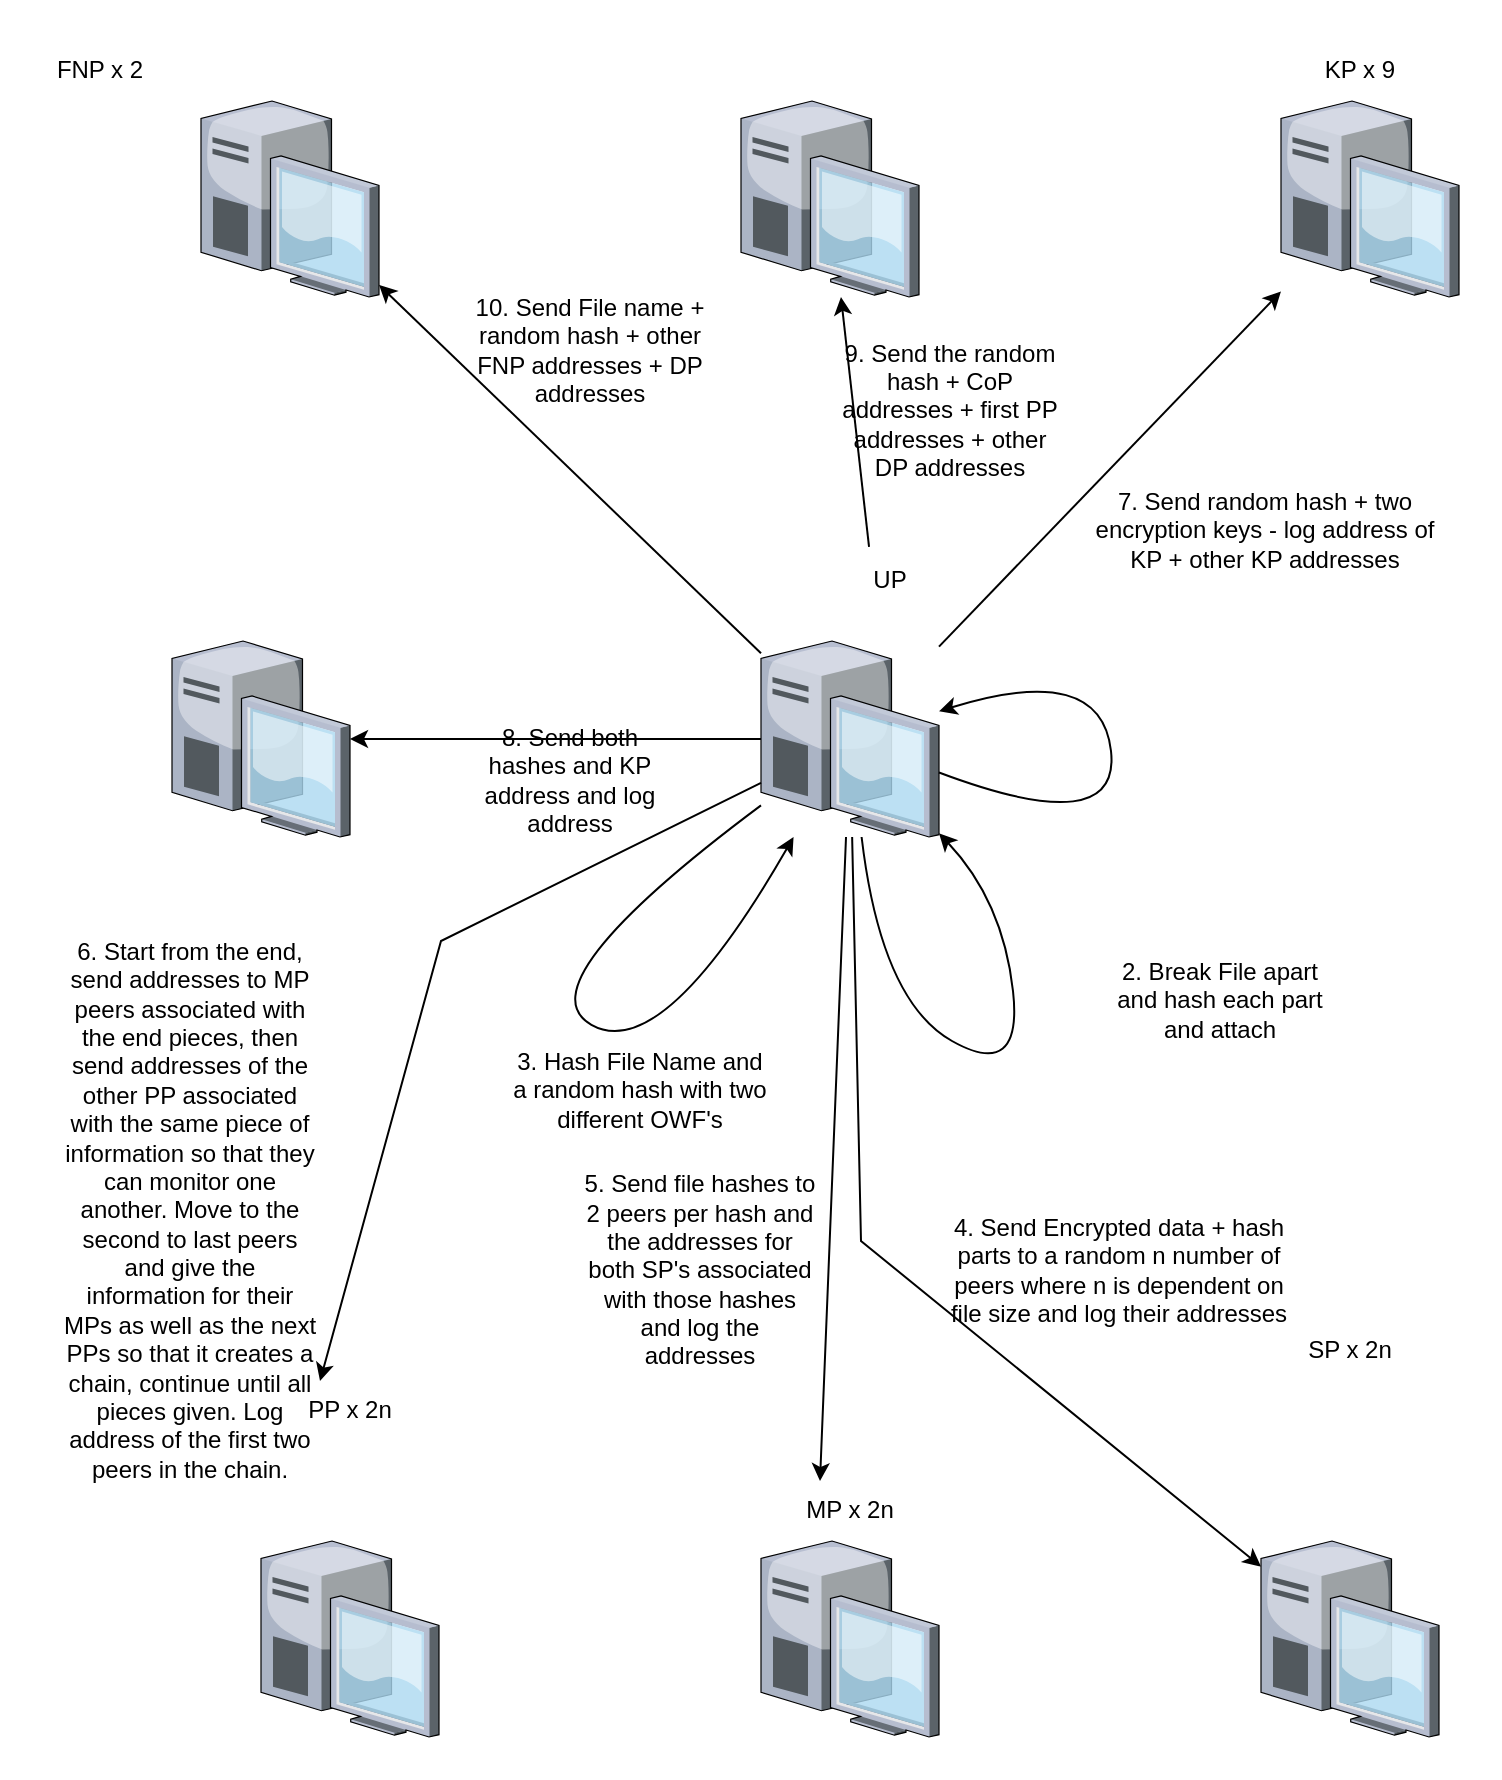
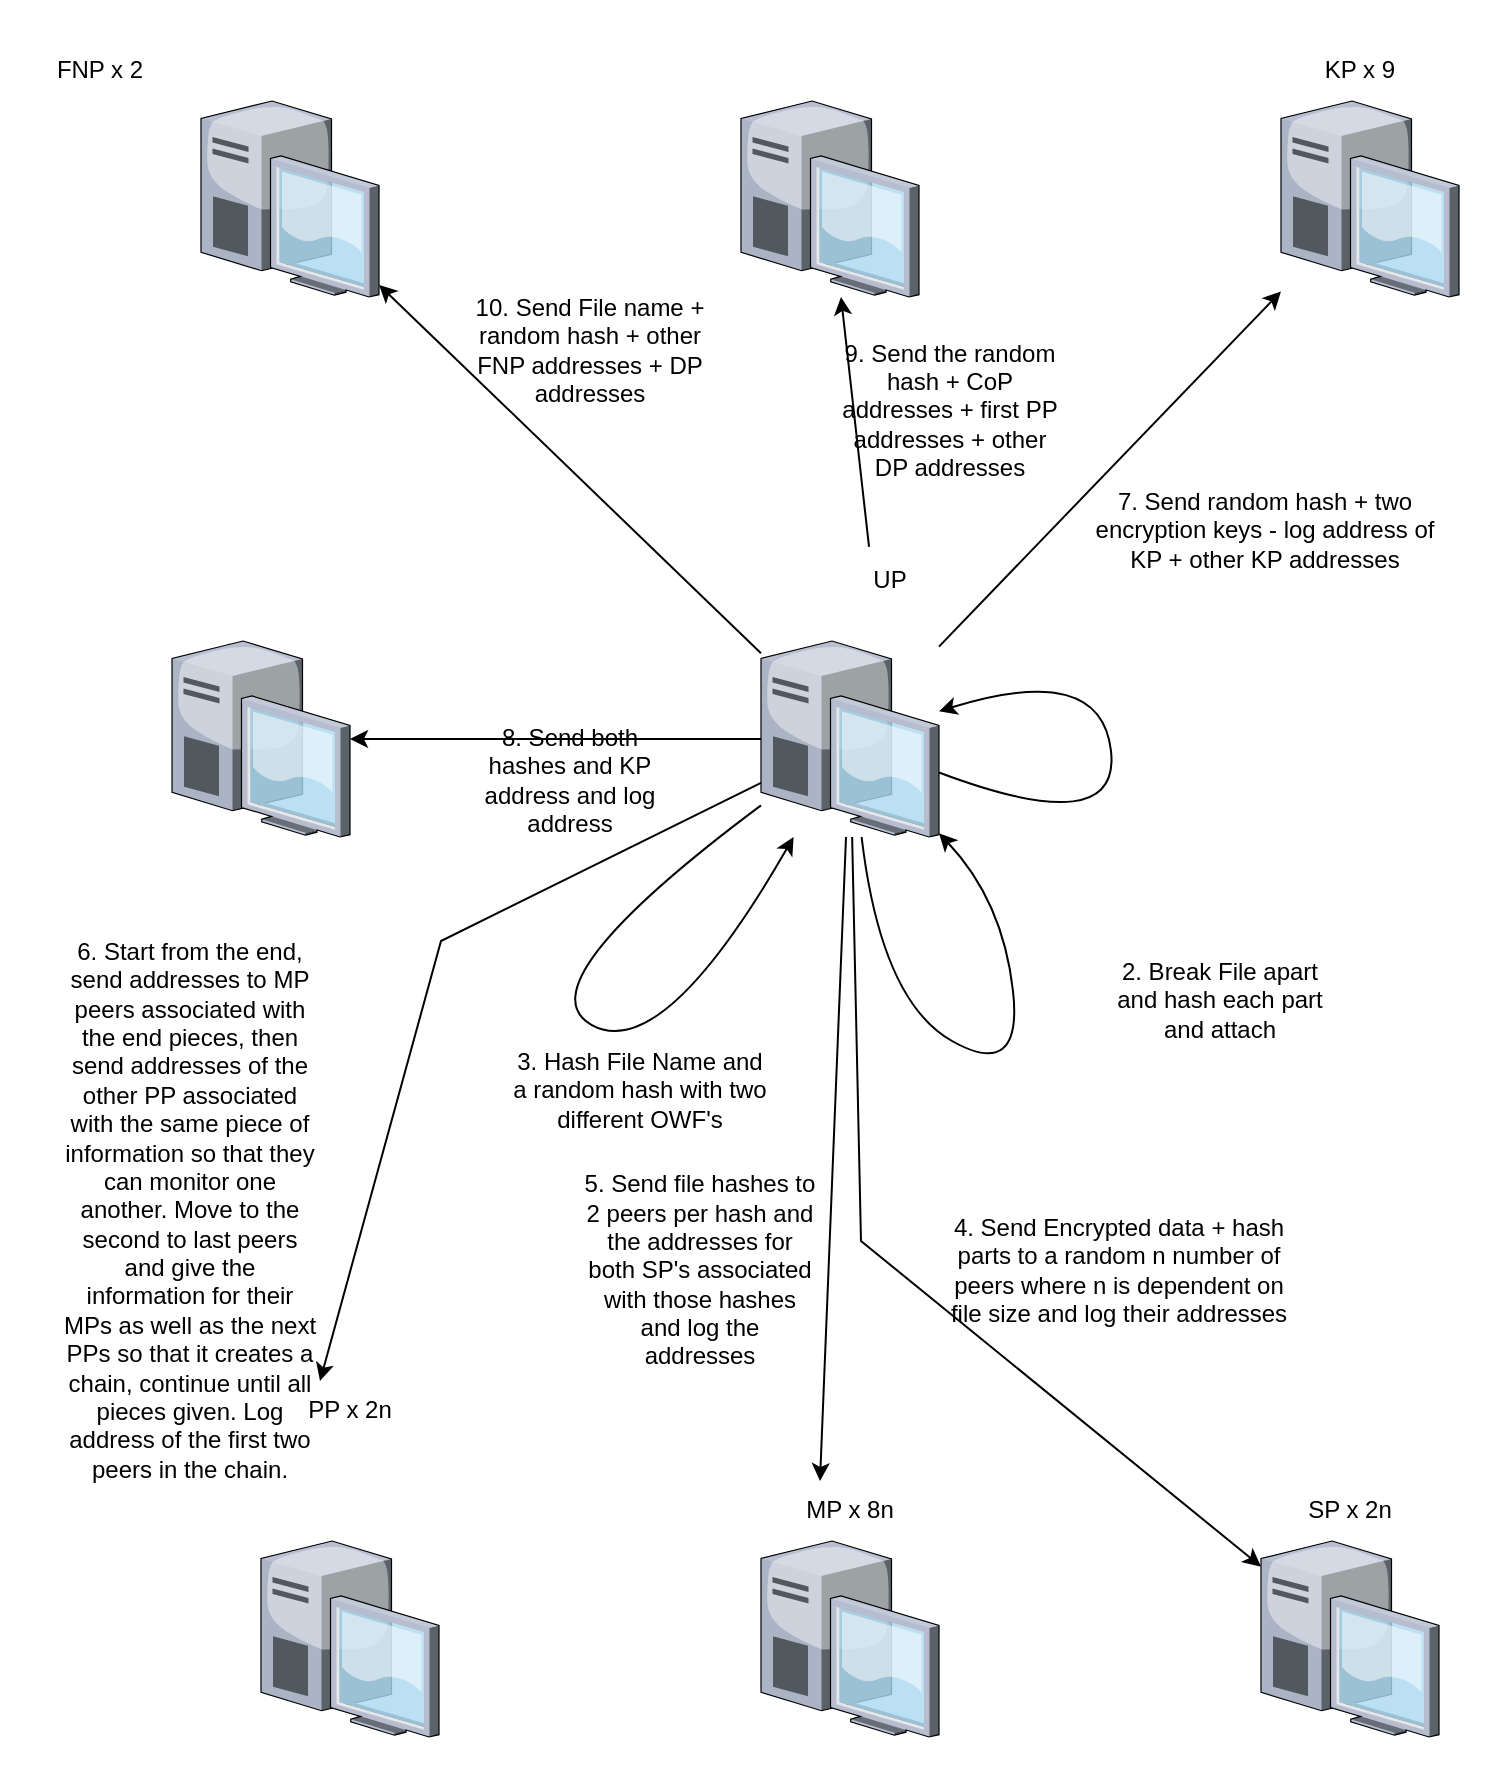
  <mxCell id="0" />
  <mxCell id="1" parent="0" />
  <mxCell id="2" value="" style="verticalLabelPosition=bottom;sketch=0;aspect=fixed;html=1;verticalAlign=top;strokeColor=none;align=center;outlineConnect=0;shape=mxgraph.citrix.desktop;" vertex="1" parent="1"><mxGeometry x="380" y="320" width="89" height="98" as="geometry" /></mxCell>
  <mxCell id="3" value="UP" style="text;html=1;strokeColor=none;fillColor=none;align=center;verticalAlign=middle;whiteSpace=wrap;rounded=0;" vertex="1" parent="1"><mxGeometry x="404.5" y="275" width="80" height="30" as="geometry" /></mxCell>
  <mxCell id="4" value="" style="curved=1;endArrow=classic;html=1;rounded=0;" edge="1" parent="1" source="2" target="2"><mxGeometry width="50" height="50" relative="1" as="geometry"><mxPoint x="410" y="320" as="sourcePoint" /><mxPoint x="460" y="270" as="targetPoint" /><Array as="points"><mxPoint x="560" y="420" /><mxPoint x="550" y="330" /></Array></mxGeometry></mxCell>
  <mxCell id="5" value="" style="curved=1;endArrow=classic;html=1;rounded=0;" edge="1" parent="1" source="2" target="2"><mxGeometry width="50" height="50" relative="1" as="geometry"><mxPoint x="420" y="505.749" as="sourcePoint" /><mxPoint x="420" y="475.171" as="targetPoint" /><Array as="points"><mxPoint x="440" y="500" /><mxPoint x="511" y="540" /><mxPoint x="501" y="450" /></Array></mxGeometry></mxCell>
  <mxCell id="6" value="2. Break File apart and hash each part and attach" style="text;html=1;strokeColor=none;fillColor=none;align=center;verticalAlign=middle;whiteSpace=wrap;rounded=0;" vertex="1" parent="1"><mxGeometry x="555" y="485" width="110" height="30" as="geometry" /></mxCell>
  <mxCell id="7" value="" style="curved=1;endArrow=classic;html=1;rounded=0;" edge="1" parent="1" source="2" target="2"><mxGeometry width="50" height="50" relative="1" as="geometry"><mxPoint x="249.998" y="409.88" as="sourcePoint" /><mxPoint x="288.7" y="407.998" as="targetPoint" /><Array as="points"><mxPoint x="259.7" y="491.88" /><mxPoint x="330.7" y="531.88" /></Array></mxGeometry></mxCell>
  <mxCell id="8" value="3. Hash File Name and a random hash with two different OWF's" style="text;html=1;strokeColor=none;fillColor=none;align=center;verticalAlign=middle;whiteSpace=wrap;rounded=0;" vertex="1" parent="1"><mxGeometry x="254.5" y="530" width="130" height="30" as="geometry" /></mxCell>
  <mxCell id="9" value="" style="verticalLabelPosition=bottom;sketch=0;aspect=fixed;html=1;verticalAlign=top;strokeColor=none;align=center;outlineConnect=0;shape=mxgraph.citrix.desktop;" vertex="1" parent="1"><mxGeometry x="100" y="50" width="89" height="98" as="geometry" /></mxCell>
  <mxCell id="10" value="" style="verticalLabelPosition=bottom;sketch=0;aspect=fixed;html=1;verticalAlign=top;strokeColor=none;align=center;outlineConnect=0;shape=mxgraph.citrix.desktop;" vertex="1" parent="1"><mxGeometry x="370" y="50" width="89" height="98" as="geometry" /></mxCell>
  <mxCell id="11" value="" style="verticalLabelPosition=bottom;sketch=0;aspect=fixed;html=1;verticalAlign=top;strokeColor=none;align=center;outlineConnect=0;shape=mxgraph.citrix.desktop;" vertex="1" parent="1"><mxGeometry x="640" y="50" width="89" height="98" as="geometry" /></mxCell>
  <mxCell id="12" value="KP x 9" style="text;html=1;strokeColor=none;fillColor=none;align=center;verticalAlign=middle;whiteSpace=wrap;rounded=0;" vertex="1" parent="1"><mxGeometry x="650" y="20" width="60" height="30" as="geometry" /></mxCell>
  <mxCell id="13" value="FNP x 2" style="text;html=1;strokeColor=none;fillColor=none;align=center;verticalAlign=middle;whiteSpace=wrap;rounded=0;" vertex="1" parent="1"><mxGeometry x="20" y="20" width="60" height="30" as="geometry" /></mxCell>
  <mxCell id="14" value="" style="verticalLabelPosition=bottom;sketch=0;aspect=fixed;html=1;verticalAlign=top;strokeColor=none;align=center;outlineConnect=0;shape=mxgraph.citrix.desktop;" vertex="1" parent="1"><mxGeometry x="130" y="770" width="89" height="98" as="geometry" /></mxCell>
  <mxCell id="15" value="" style="verticalLabelPosition=bottom;sketch=0;aspect=fixed;html=1;verticalAlign=top;strokeColor=none;align=center;outlineConnect=0;shape=mxgraph.citrix.desktop;" vertex="1" parent="1"><mxGeometry x="630" y="770" width="89" height="98" as="geometry" /></mxCell>
  <mxCell id="16" value="PP x 2n" style="text;html=1;strokeColor=none;fillColor=none;align=center;verticalAlign=middle;whiteSpace=wrap;rounded=0;" vertex="1" parent="1"><mxGeometry x="144.5" y="690" width="60" height="30" as="geometry" /></mxCell>
- <mxCell id="17" value="SP x 2n" style="text;html=1;strokeColor=none;fillColor=none;align=center;verticalAlign=middle;whiteSpace=wrap;rounded=0;" vertex="1" parent="1"><mxGeometry x="644.5" y="660" width="60" height="30" as="geometry" /></mxCell>
+ <mxCell id="17" value="SP x 2n" style="text;html=1;strokeColor=none;fillColor=none;align=center;verticalAlign=middle;whiteSpace=wrap;rounded=0;" vertex="1" parent="1"><mxGeometry x="644.5" y="740" width="60" height="30" as="geometry" /></mxCell>
  <mxCell id="18" value="" style="endArrow=classic;html=1;rounded=0;" edge="1" parent="1" source="2" target="15"><mxGeometry width="50" height="50" relative="1" as="geometry"><mxPoint x="410" y="590" as="sourcePoint" /><mxPoint x="460" y="540" as="targetPoint" /><Array as="points"><mxPoint x="430" y="620" /></Array></mxGeometry></mxCell>
  <mxCell id="19" value="4. Send Encrypted data + hash parts to a random n number of peers where n is dependent on file size and log their addresses" style="text;html=1;strokeColor=none;fillColor=none;align=center;verticalAlign=middle;whiteSpace=wrap;rounded=0;" vertex="1" parent="1"><mxGeometry x="469" y="620" width="181" height="30" as="geometry" /></mxCell>
  <mxCell id="20" value="" style="endArrow=classic;html=1;rounded=0;" edge="1" parent="1" source="2" target="11"><mxGeometry width="50" height="50" relative="1" as="geometry"><mxPoint x="530" y="310" as="sourcePoint" /><mxPoint x="460" y="320" as="targetPoint" /><Array as="points" /></mxGeometry></mxCell>
  <mxCell id="21" value="7. Send random hash + two encryption keys - log address of KP + other KP addresses" style="text;html=1;strokeColor=none;fillColor=none;align=center;verticalAlign=middle;whiteSpace=wrap;rounded=0;" vertex="1" parent="1"><mxGeometry x="545" y="250" width="175" height="30" as="geometry" /></mxCell>
  <mxCell id="22" value="" style="verticalLabelPosition=bottom;sketch=0;aspect=fixed;html=1;verticalAlign=top;strokeColor=none;align=center;outlineConnect=0;shape=mxgraph.citrix.desktop;" vertex="1" parent="1"><mxGeometry x="380" y="770" width="89" height="98" as="geometry" /></mxCell>
  <mxCell id="23" value="" style="verticalLabelPosition=bottom;sketch=0;aspect=fixed;html=1;verticalAlign=top;strokeColor=none;align=center;outlineConnect=0;shape=mxgraph.citrix.desktop;" vertex="1" parent="1"><mxGeometry x="85.5" y="320" width="89" height="98" as="geometry" /></mxCell>
- <mxCell id="24" value="MP x 2n" style="text;html=1;strokeColor=none;fillColor=none;align=center;verticalAlign=middle;whiteSpace=wrap;rounded=0;" vertex="1" parent="1"><mxGeometry x="394.5" y="740" width="60" height="30" as="geometry" /></mxCell>
+ <mxCell id="24" value="MP x 8n" style="text;html=1;strokeColor=none;fillColor=none;align=center;verticalAlign=middle;whiteSpace=wrap;rounded=0;" vertex="1" parent="1"><mxGeometry x="394.5" y="740" width="60" height="30" as="geometry" /></mxCell>
  <mxCell id="25" value="" style="endArrow=classic;html=1;rounded=0;" edge="1" parent="1" source="2" target="23"><mxGeometry width="50" height="50" relative="1" as="geometry"><mxPoint x="410" y="450" as="sourcePoint" /><mxPoint x="460" y="400" as="targetPoint" /></mxGeometry></mxCell>
  <mxCell id="26" value="8. Send both hashes and KP address and log address" style="text;html=1;strokeColor=none;fillColor=none;align=center;verticalAlign=middle;whiteSpace=wrap;rounded=0;" vertex="1" parent="1"><mxGeometry x="239.5" y="375" width="90" height="30" as="geometry" /></mxCell>
  <mxCell id="27" value="" style="endArrow=classic;html=1;rounded=0;entryX=0.25;entryY=0;entryDx=0;entryDy=0;" edge="1" parent="1" source="2" target="24"><mxGeometry width="50" height="50" relative="1" as="geometry"><mxPoint x="410" y="540" as="sourcePoint" /><mxPoint x="460" y="490" as="targetPoint" /><Array as="points"><mxPoint x="420" y="480" /></Array></mxGeometry></mxCell>
  <mxCell id="28" value="5. Send file hashes to 2 peers per hash and the addresses for both SP's associated with those hashes and log the addresses" style="text;html=1;strokeColor=none;fillColor=none;align=center;verticalAlign=middle;whiteSpace=wrap;rounded=0;" vertex="1" parent="1"><mxGeometry x="290" y="620" width="120" height="30" as="geometry" /></mxCell>
  <mxCell id="29" value="" style="endArrow=classic;html=1;rounded=0;entryX=0.25;entryY=0;entryDx=0;entryDy=0;" edge="1" parent="1" source="2" target="16"><mxGeometry width="50" height="50" relative="1" as="geometry"><mxPoint x="410" y="590" as="sourcePoint" /><mxPoint x="460" y="540" as="targetPoint" /><Array as="points"><mxPoint x="220" y="470" /></Array></mxGeometry></mxCell>
  <mxCell id="30" value="6. Start from the end, send addresses to MP peers associated with the end pieces, then send addresses of the other PP associated with the same piece of information so that they can monitor one another. Move to the second to last peers and give the information for their MPs as well as the next PPs so that it creates a chain, continue until all pieces given. Log address of the first two peers in the chain." style="text;html=1;strokeColor=none;fillColor=none;align=center;verticalAlign=middle;whiteSpace=wrap;rounded=0;" vertex="1" parent="1"><mxGeometry x="30" y="590" width="130" height="30" as="geometry" /></mxCell>
  <mxCell id="31" value="" style="endArrow=classic;html=1;rounded=0;exitX=0.369;exitY=-0.067;exitDx=0;exitDy=0;exitPerimeter=0;" edge="1" parent="1" source="3" target="10"><mxGeometry width="50" height="50" relative="1" as="geometry"><mxPoint x="415" y="300" as="sourcePoint" /><mxPoint x="460" y="320" as="targetPoint" /></mxGeometry></mxCell>
  <mxCell id="32" value="" style="endArrow=classic;html=1;rounded=0;" edge="1" parent="1" source="2" target="9"><mxGeometry width="50" height="50" relative="1" as="geometry"><mxPoint x="410" y="370" as="sourcePoint" /><mxPoint x="460" y="320" as="targetPoint" /></mxGeometry></mxCell>
  <mxCell id="33" value="9. Send the random hash + CoP addresses + first PP addresses + other DP addresses" style="text;html=1;strokeColor=none;fillColor=none;align=center;verticalAlign=middle;whiteSpace=wrap;rounded=0;" vertex="1" parent="1"><mxGeometry x="420" y="190" width="110" height="30" as="geometry" /></mxCell>
  <mxCell id="34" value="10. Send File name + random hash + other FNP addresses + DP addresses" style="text;html=1;strokeColor=none;fillColor=none;align=center;verticalAlign=middle;whiteSpace=wrap;rounded=0;" vertex="1" parent="1"><mxGeometry x="230" y="160" width="130" height="30" as="geometry" /></mxCell>
